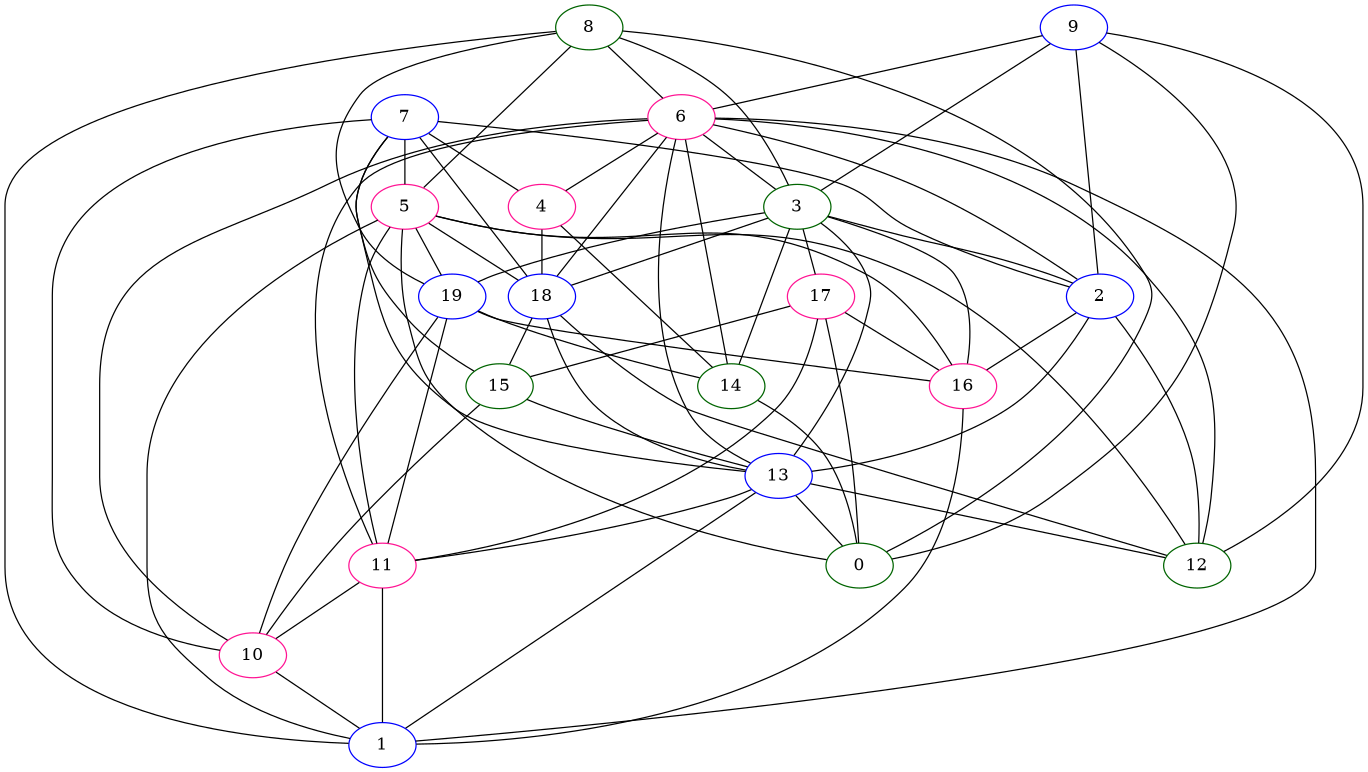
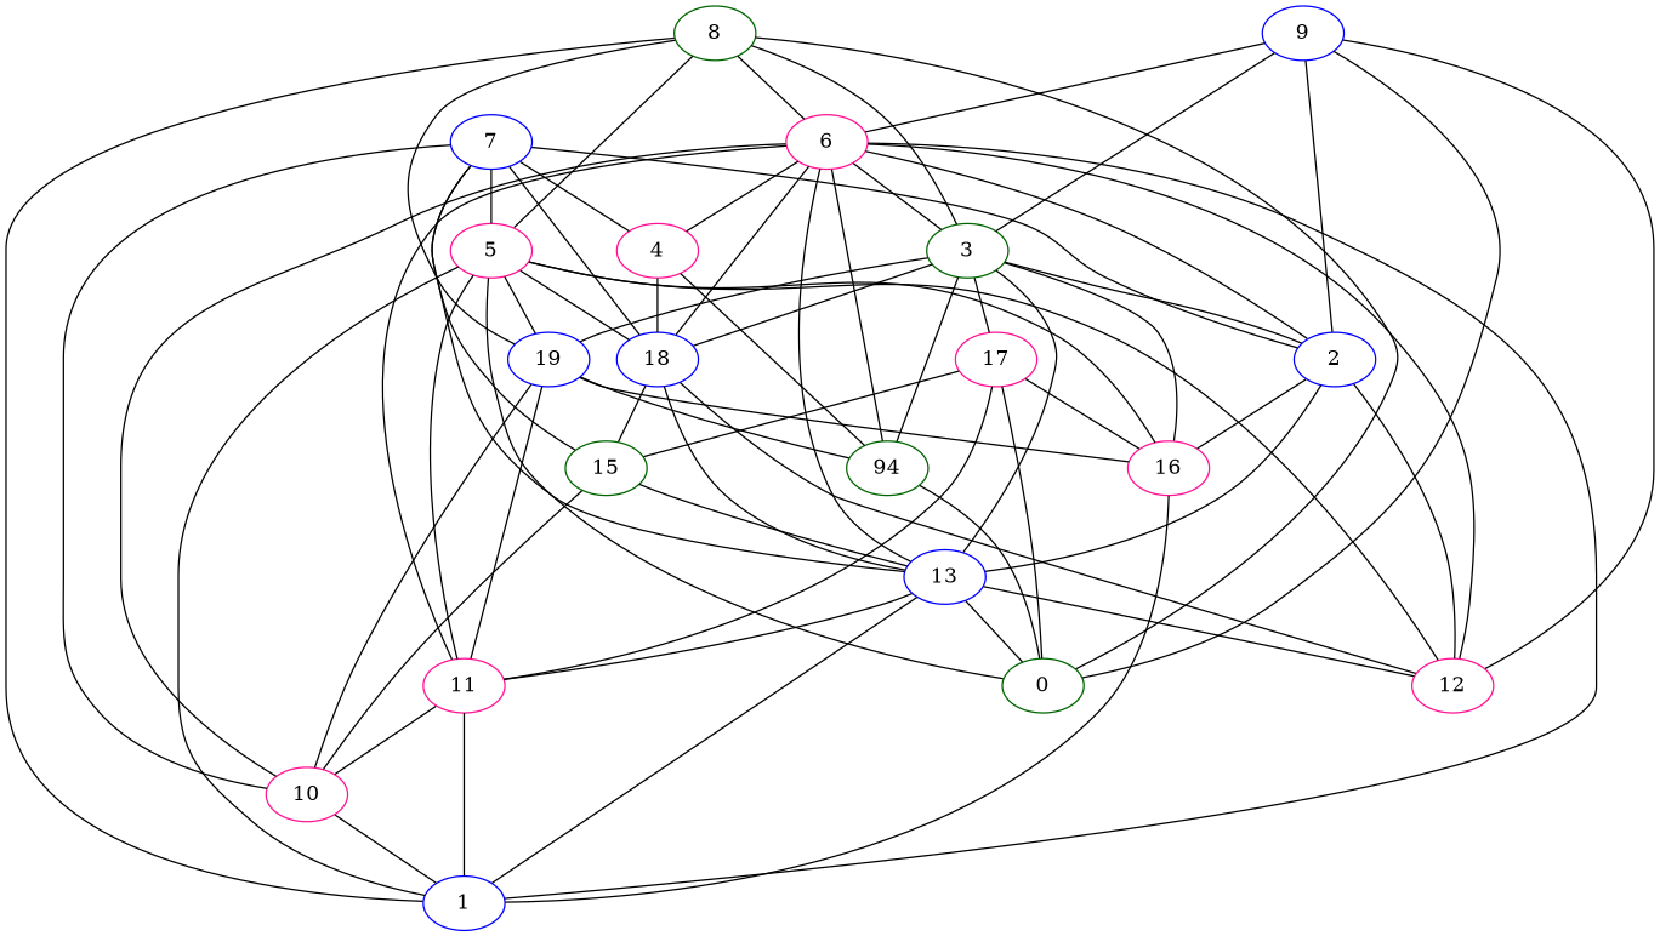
  digraph {
    node [color=deeppink]
    edge [color=black dir=none]
    4
-   14 [color=darkgreen]
+   14 [color=darkgreen label=94]
    18 [color=blue]
    15 [color=darkgreen]
    0 [color=darkgreen]
    8 [color=darkgreen]
    5
    19 [color=blue]
    6
    1 [color=blue]
    3 [color=darkgreen]
    16
    11
-   12 [color=darkgreen]
+   12
    2 [color=blue]
    13 [color=blue]
    10
    17
    7 [color=blue]
    9 [color=blue]
    subgraph sub_1 {
      4
      14
      18
      15
      0
      8
      5
      19
      6
      1
      3
      16
      11
      12
      2
      13
      10
      17
      7
      9
    }
    4 -> 14
    4 -> 18
    14 -> 0
    18 -> 15
    18 -> 12
    18 -> 13
    15 -> 13
    15 -> 10
    8 -> 0
    8 -> 5
    8 -> 19
    8 -> 6
    8 -> 1
    8 -> 3
    5 -> 18
    5 -> 0
    5 -> 19
    5 -> 1
    5 -> 16
    5 -> 11
    5 -> 12
    19 -> 14
    19 -> 16
    19 -> 11
    19 -> 10
    6 -> 4
    6 -> 14
    6 -> 18
    6 -> 1
    6 -> 3
    6 -> 11
    6 -> 12
    6 -> 2
    6 -> 13
    6 -> 10
    3 -> 14
    3 -> 18
    3 -> 19
    3 -> 16
    3 -> 2
    3 -> 13
    3 -> 17
    16 -> 1
    11 -> 1
    11 -> 10
    2 -> 16
    2 -> 12
    2 -> 13
    13 -> 0
    13 -> 1
    13 -> 11
    13 -> 12
    10 -> 1
    17 -> 15
    17 -> 0
    17 -> 16
    17 -> 11
    7 -> 4
    7 -> 18
    7 -> 15
    7 -> 5
    7 -> 2
    7 -> 13
    7 -> 10
    9 -> 0
    9 -> 6
    9 -> 3
    9 -> 12
    9 -> 2
  }
